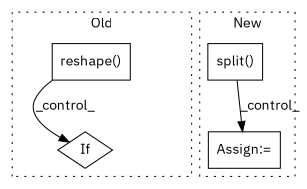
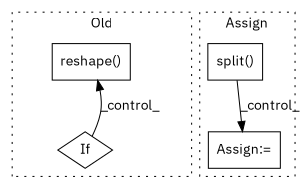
  digraph {
    fontname="IBM Plex Sans"
    node [a=75 fontname="IBM Plex Sans" l=3 shape=box]
    edge [fontname="IBM Plex Sans"]
    n1 [l="17,1" label="reshape()" s="19388,19420"]
    n2 [a=96 label=If s=18503 shape=diamond]
    n3 [l="12,1" label="split()" s="18554,18609"]
    n4 [a=68 label="Assign:=" s=19020]
    subgraph cluster_1 {
      label=Old
      style=dotted
      n1
      n2
    }
    subgraph cluster_2 {
-     label=New
+     label=Assign
      style=dotted
      n3
      n4
    }
-   n1 -> n2 [label=_control_]
+   n2 -> n1 [label=_control_]
    n3 -> n4 [label=_control_]
  }
